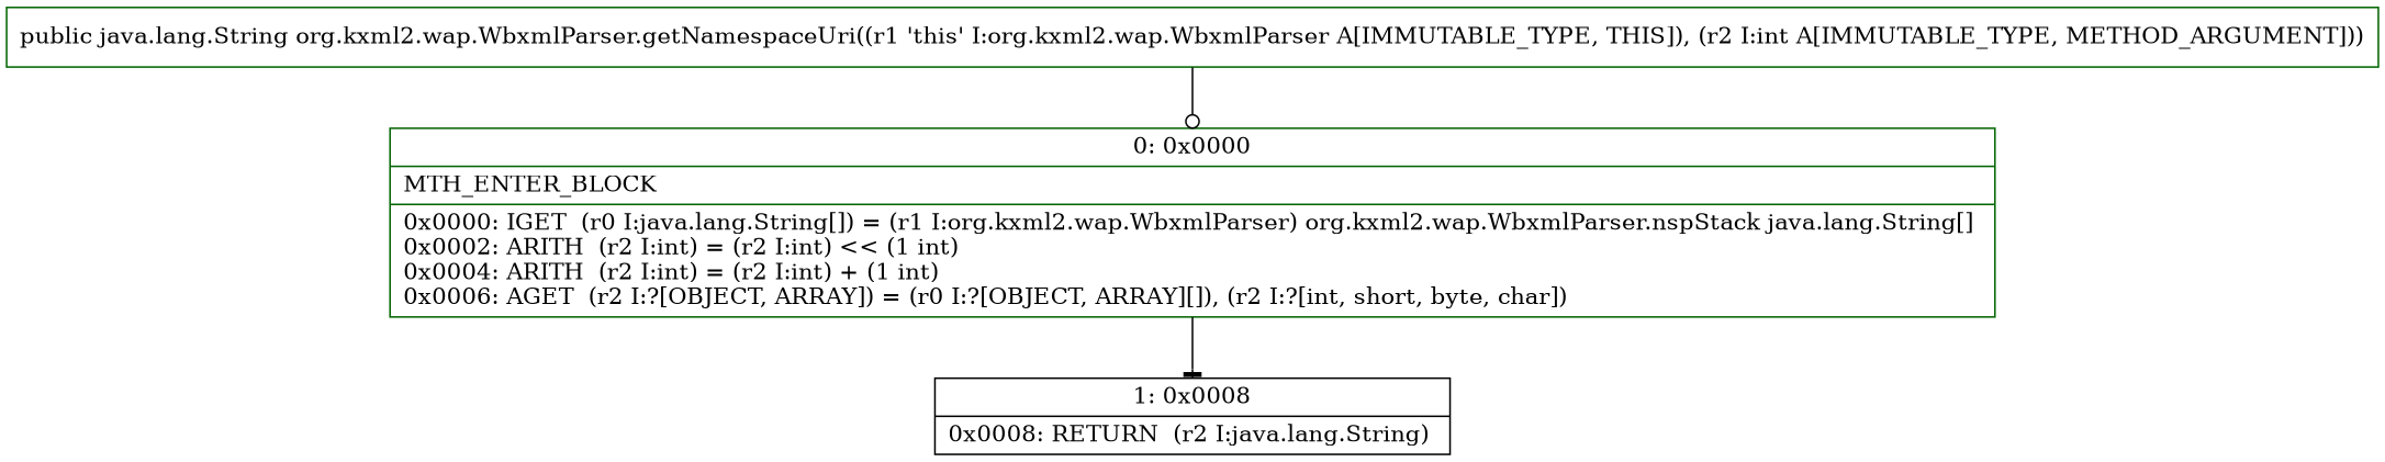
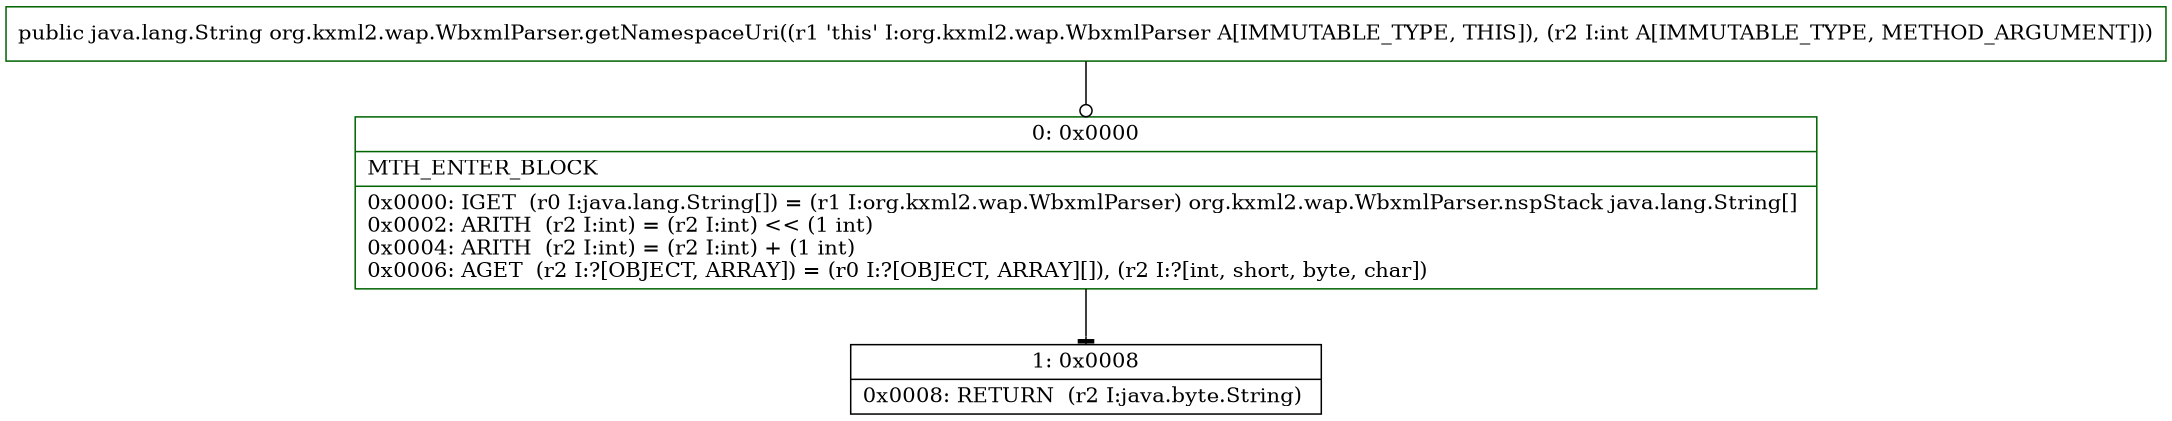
  digraph {
    node [shape=record color=darkgreen]
    n1 [label="{0\:\ 0x0000|MTH_ENTER_BLOCK\l|0x0000: IGET  (r0 I:java.lang.String[]) = (r1 I:org.kxml2.wap.WbxmlParser) org.kxml2.wap.WbxmlParser.nspStack java.lang.String[] \l0x0002: ARITH  (r2 I:int) = (r2 I:int) \<\< (1 int) \l0x0004: ARITH  (r2 I:int) = (r2 I:int) + (1 int) \l0x0006: AGET  (r2 I:?[OBJECT, ARRAY]) = (r0 I:?[OBJECT, ARRAY][]), (r2 I:?[int, short, byte, char]) \l}"]
-   n2 [label="{1\:\ 0x0008|0x0008: RETURN  (r2 I:java.lang.String) \l}" color=black]
+   n2 [label="{1\:\ 0x0008|0x0008: RETURN  (r2 I:java.byte.String) \l}" color=black]
    n3 [label="{public java.lang.String org.kxml2.wap.WbxmlParser.getNamespaceUri((r1 'this' I:org.kxml2.wap.WbxmlParser A[IMMUTABLE_TYPE, THIS]), (r2 I:int A[IMMUTABLE_TYPE, METHOD_ARGUMENT])) }"]
    n1 -> n2 [arrowhead=tee]
    n3 -> n1 [arrowhead=odot]
  }
